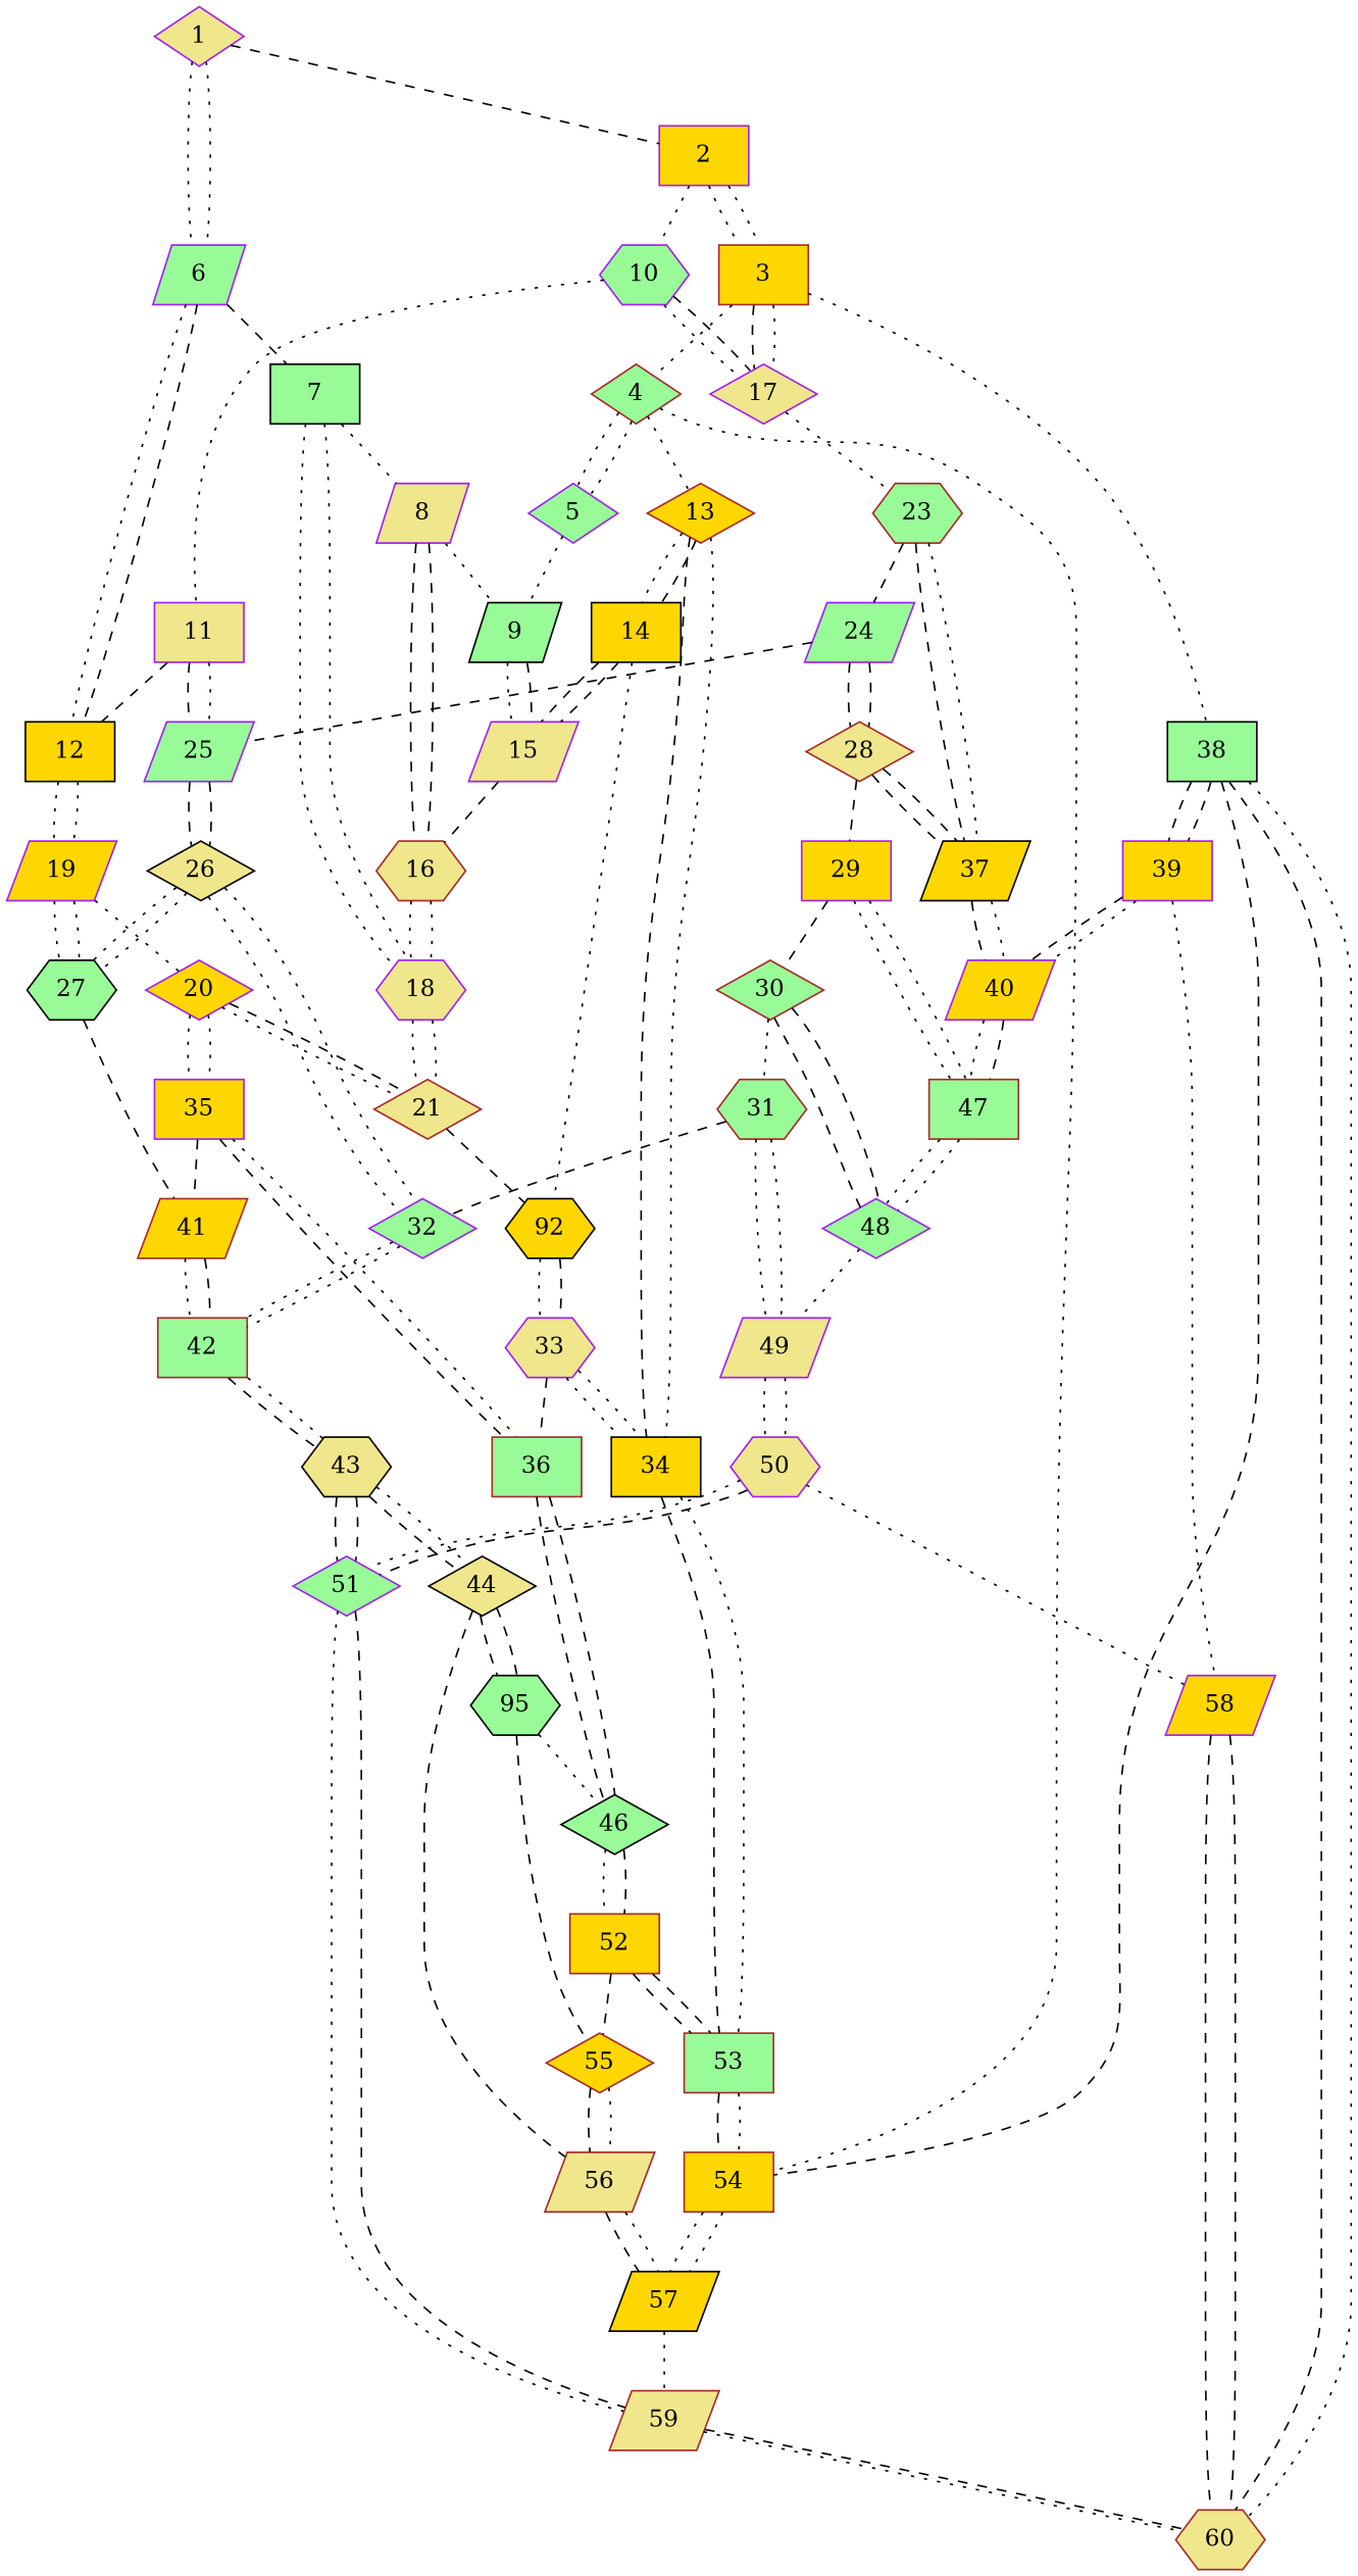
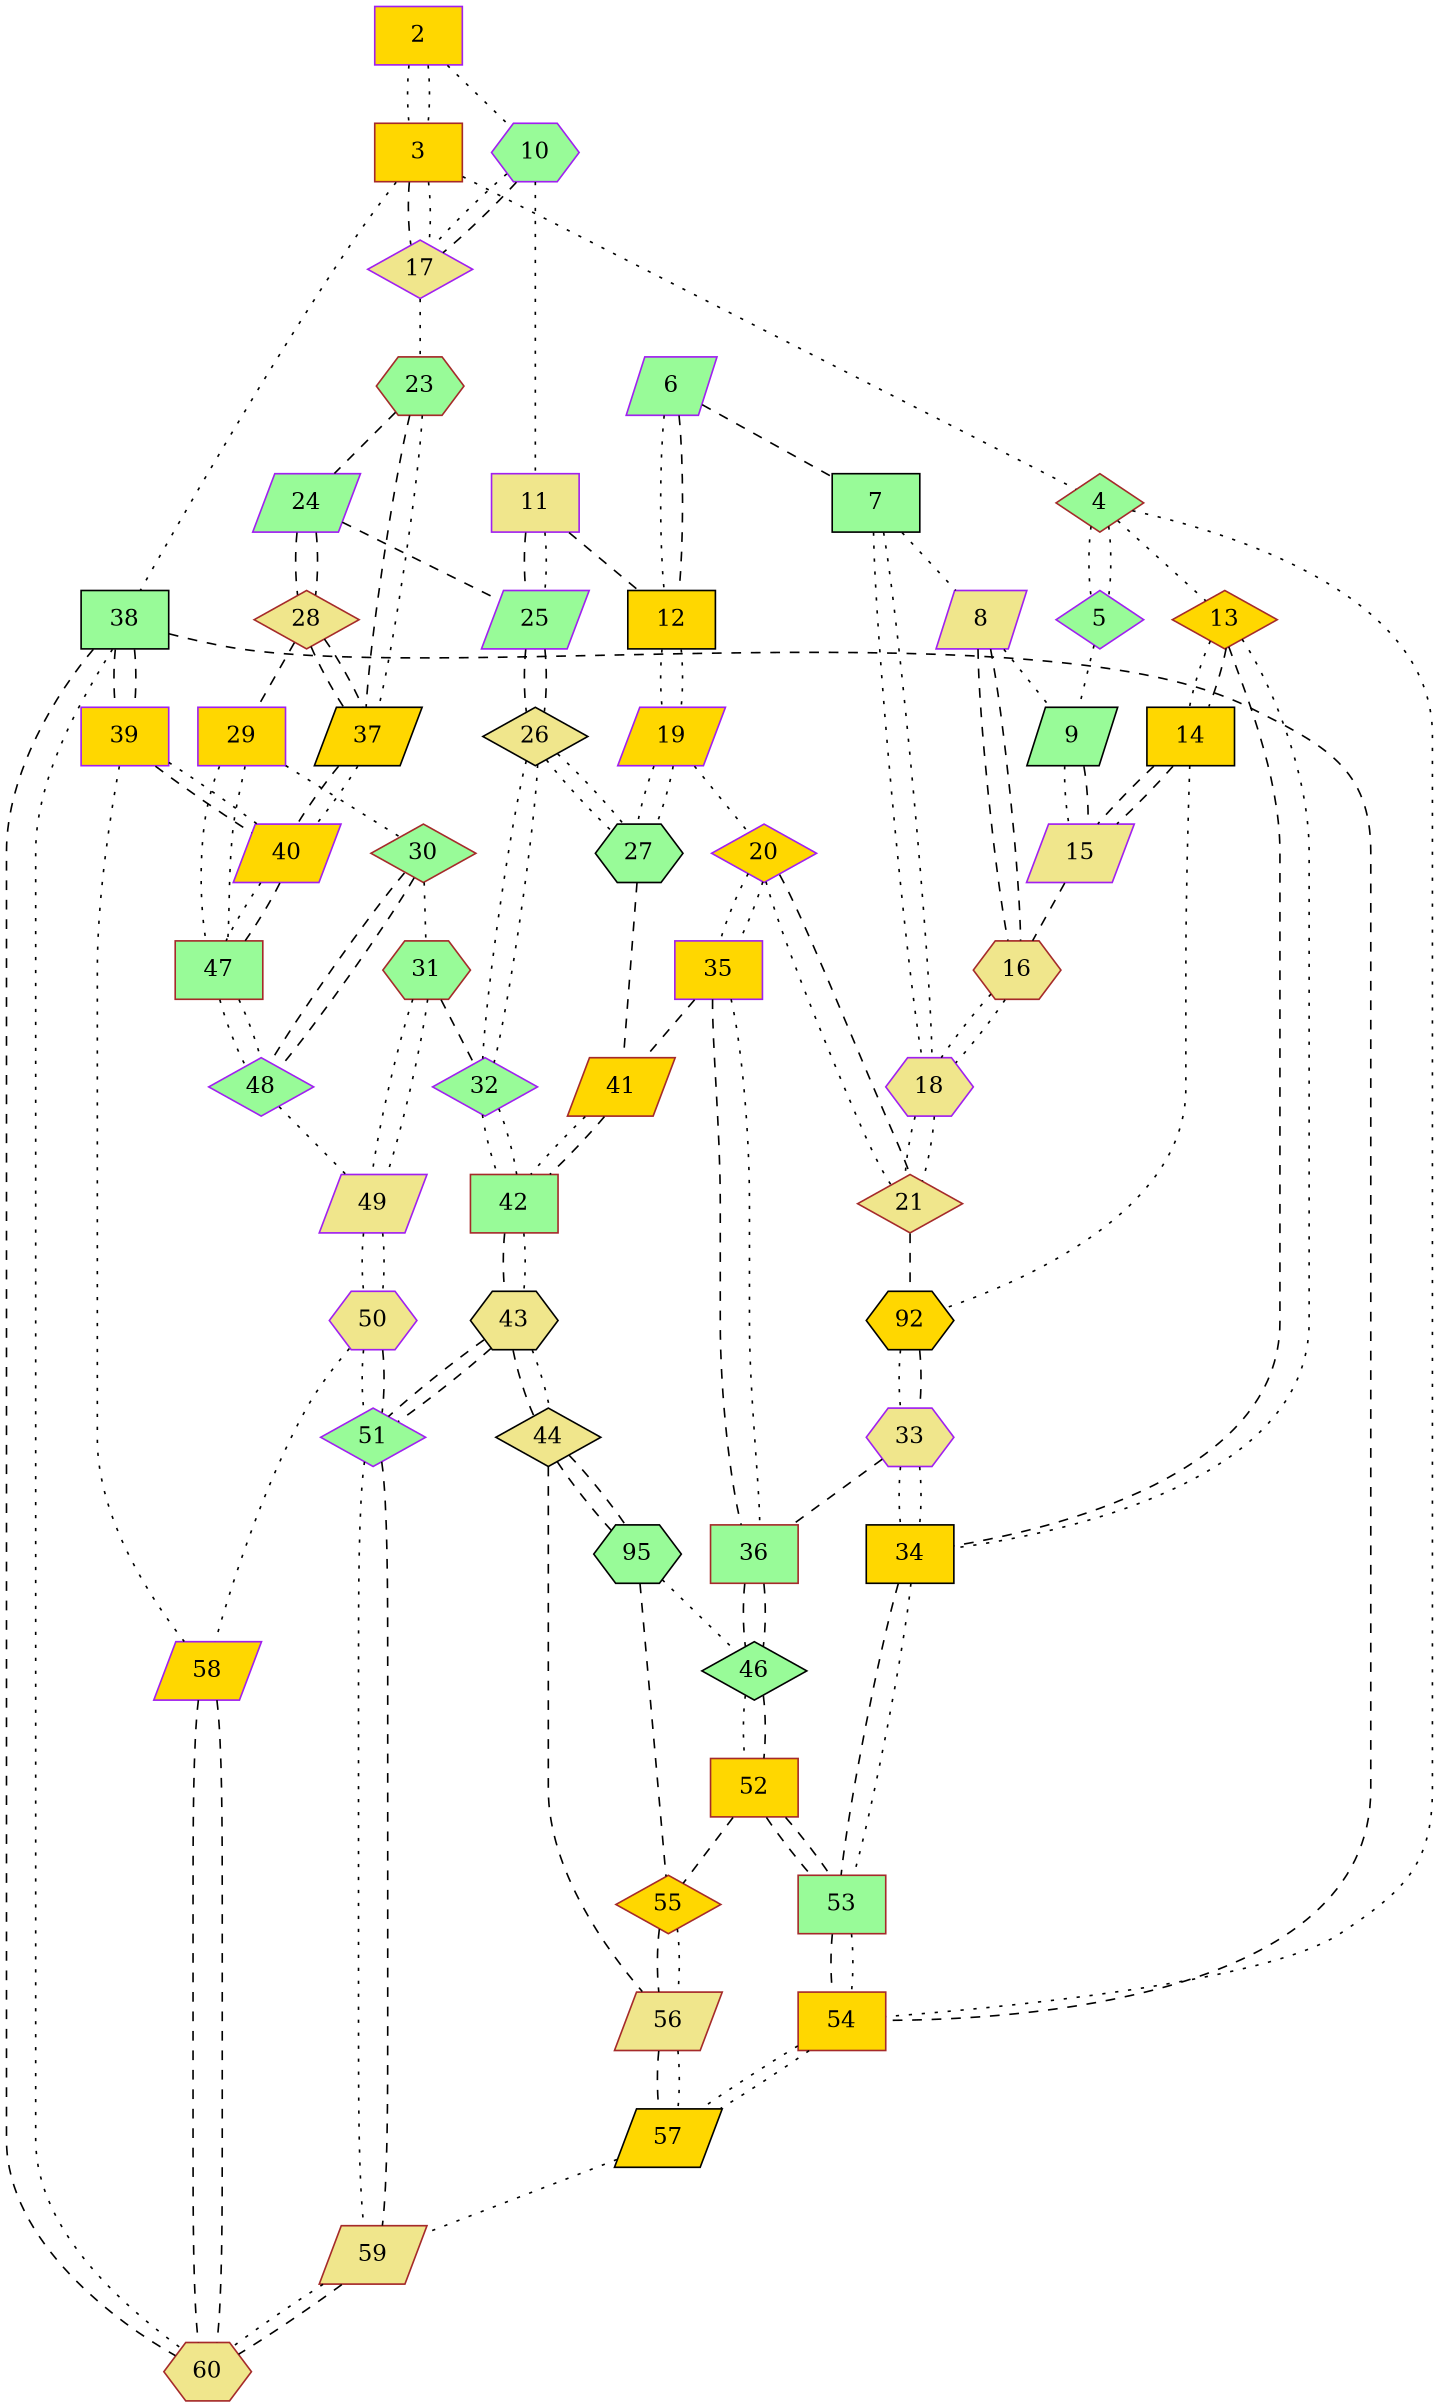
  graph {
    node [color=purple fillcolor=palegreen shape=box style=filled]
    edge [style=dotted]
-   1 [fillcolor=khaki shape=diamond]
    2 [fillcolor=gold]
    6 [shape=parallelogram]
    3 [color=brown fillcolor=gold]
    10 [shape=hexagon]
    7 [color=black]
    12 [color=black fillcolor=gold]
    4 [color=brown shape=diamond]
    17 [fillcolor=khaki shape=diamond]
    38 [color=black]
    11 [fillcolor=khaki]
    5 [shape=diamond]
    13 [color=brown fillcolor=gold shape=diamond]
    54 [color=brown fillcolor=gold]
    23 [color=brown shape=hexagon]
    39 [fillcolor=gold]
    60 [color=brown fillcolor=khaki shape=hexagon]
    9 [color=black shape=parallelogram]
    14 [color=black fillcolor=gold]
    34 [color=black fillcolor=gold]
    57 [color=black fillcolor=gold shape=parallelogram]
    15 [fillcolor=khaki shape=parallelogram]
    8 [fillcolor=khaki shape=parallelogram]
    18 [fillcolor=khaki shape=hexagon]
    19 [fillcolor=gold shape=parallelogram]
    16 [color=brown fillcolor=khaki shape=hexagon]
    21 [color=brown fillcolor=khaki shape=diamond]
    25 [shape=parallelogram]
    26 [color=black fillcolor=khaki shape=diamond]
    20 [fillcolor=gold shape=diamond]
    27 [color=black shape=hexagon]
    n32 [color=black fillcolor=gold label=92 shape=hexagon]
    53 [color=brown]
    33 [fillcolor=khaki shape=hexagon]
    24 [shape=parallelogram]
    37 [color=black fillcolor=gold shape=parallelogram]
    35 [fillcolor=gold]
    41 [color=brown fillcolor=gold shape=parallelogram]
    36 [color=brown]
    28 [color=brown fillcolor=khaki shape=diamond]
    40 [fillcolor=gold shape=parallelogram]
    29 [fillcolor=gold]
    32 [shape=diamond]
    42 [color=brown]
    30 [color=brown shape=diamond]
    47 [color=brown]
    31 [color=brown shape=hexagon]
    48 [shape=diamond]
    49 [fillcolor=khaki shape=parallelogram]
    50 [fillcolor=khaki shape=hexagon]
    43 [color=black fillcolor=khaki shape=hexagon]
    46 [color=black shape=diamond]
    52 [color=brown fillcolor=gold]
    58 [fillcolor=gold shape=parallelogram]
    44 [color=black fillcolor=khaki shape=diamond]
    51 [shape=diamond]
    n57 [color=black label=95 shape=hexagon]
    56 [color=brown fillcolor=khaki shape=parallelogram]
    59 [color=brown fillcolor=khaki shape=parallelogram]
    55 [color=brown fillcolor=gold shape=diamond]
-   1 -- 2 [style=dashed]
-   1 -- 6
-   1 -- 6
    2 -- 3
    2 -- 3
    2 -- 10
    6 -- 7 [style=dashed]
    6 -- 12
    6 -- 12 [style=dashed]
    3 -- 4
    3 -- 17 [style=dashed]
    3 -- 17
    3 -- 38
    10 -- 17
    10 -- 17 [style=dashed]
    10 -- 11
    7 -- 8
    7 -- 18
    7 -- 18
    12 -- 19
    12 -- 19
    4 -- 5
    4 -- 5
    4 -- 13
    4 -- 54
    17 -- 23
    38 -- 54 [style=dashed]
    38 -- 39 [style=dashed]
    38 -- 39 [style=dashed]
    38 -- 60 [style=dashed]
    38 -- 60
    11 -- 12 [style=dashed]
    11 -- 25 [style=dashed]
    11 -- 25
    5 -- 9
    13 -- 14
    13 -- 14 [style=dashed]
    13 -- 34 [style=dashed]
    13 -- 34
    54 -- 57
    54 -- 57
    23 -- 24 [style=dashed]
    23 -- 37 [style=dashed]
    23 -- 37
    39 -- 40 [style=dashed]
    39 -- 40
    39 -- 58
    9 -- 15
    9 -- 15 [style=dashed]
    14 -- 15 [style=dashed]
    14 -- 15 [style=dashed]
    14 -- n32
    34 -- 53 [style=dashed]
    34 -- 53
    57 -- 59
    15 -- 16 [style=dashed]
    8 -- 9
    8 -- 16 [style=dashed]
    8 -- 16 [style=dashed]
    18 -- 21
    18 -- 21
    19 -- 20
    19 -- 27
    19 -- 27
    16 -- 18
    16 -- 18
    21 -- n32 [style=dashed]
    25 -- 26 [style=dashed]
    25 -- 26 [style=dashed]
    26 -- 27
    26 -- 27
    26 -- 32
    26 -- 32
    20 -- 21
    20 -- 21 [style=dashed]
    20 -- 35
    20 -- 35
    27 -- 41 [style=dashed]
    n32 -- 33
    n32 -- 33 [style=dashed]
    53 -- 54 [style=dashed]
    53 -- 54
    33 -- 34
    33 -- 34
    33 -- 36 [style=dashed]
    24 -- 25 [style=dashed]
    24 -- 28 [style=dashed]
    24 -- 28 [style=dashed]
    37 -- 40 [style=dashed]
    37 -- 40
    35 -- 41 [style=dashed]
    35 -- 36 [style=dashed]
    35 -- 36
    41 -- 42
    41 -- 42 [style=dashed]
    36 -- 46 [style=dashed]
    36 -- 46 [style=dashed]
    28 -- 37 [style=dashed]
    28 -- 37 [style=dashed]
    28 -- 29 [style=dashed]
    40 -- 47
    40 -- 47 [style=dashed]
-   29 -- 30 [style=dashed]
+   29 -- 30
    29 -- 47
    29 -- 47
    32 -- 42
    32 -- 42
    42 -- 43 [style=dashed]
    42 -- 43
    30 -- 31
    30 -- 48 [style=dashed]
    30 -- 48 [style=dashed]
    47 -- 48
    47 -- 48
    31 -- 32 [style=dashed]
    31 -- 49
    31 -- 49
    48 -- 49
    49 -- 50
    49 -- 50
    50 -- 58
    50 -- 51
    50 -- 51 [style=dashed]
    43 -- 44 [style=dashed]
    43 -- 44
    43 -- 51 [style=dashed]
    43 -- 51 [style=dashed]
    46 -- 52
    46 -- 52 [style=dashed]
    52 -- 53 [style=dashed]
    52 -- 53 [style=dashed]
    52 -- 55 [style=dashed]
    58 -- 60 [style=dashed]
    58 -- 60 [style=dashed]
    44 -- n57 [style=dashed]
    44 -- n57 [style=dashed]
    44 -- 56 [style=dashed]
    51 -- 59
    51 -- 59 [style=dashed]
    n57 -- 46
    n57 -- 55 [style=dashed]
    56 -- 57 [style=dashed]
    56 -- 57
    59 -- 60
    59 -- 60 [style=dashed]
    55 -- 56 [style=dashed]
    55 -- 56
  }
